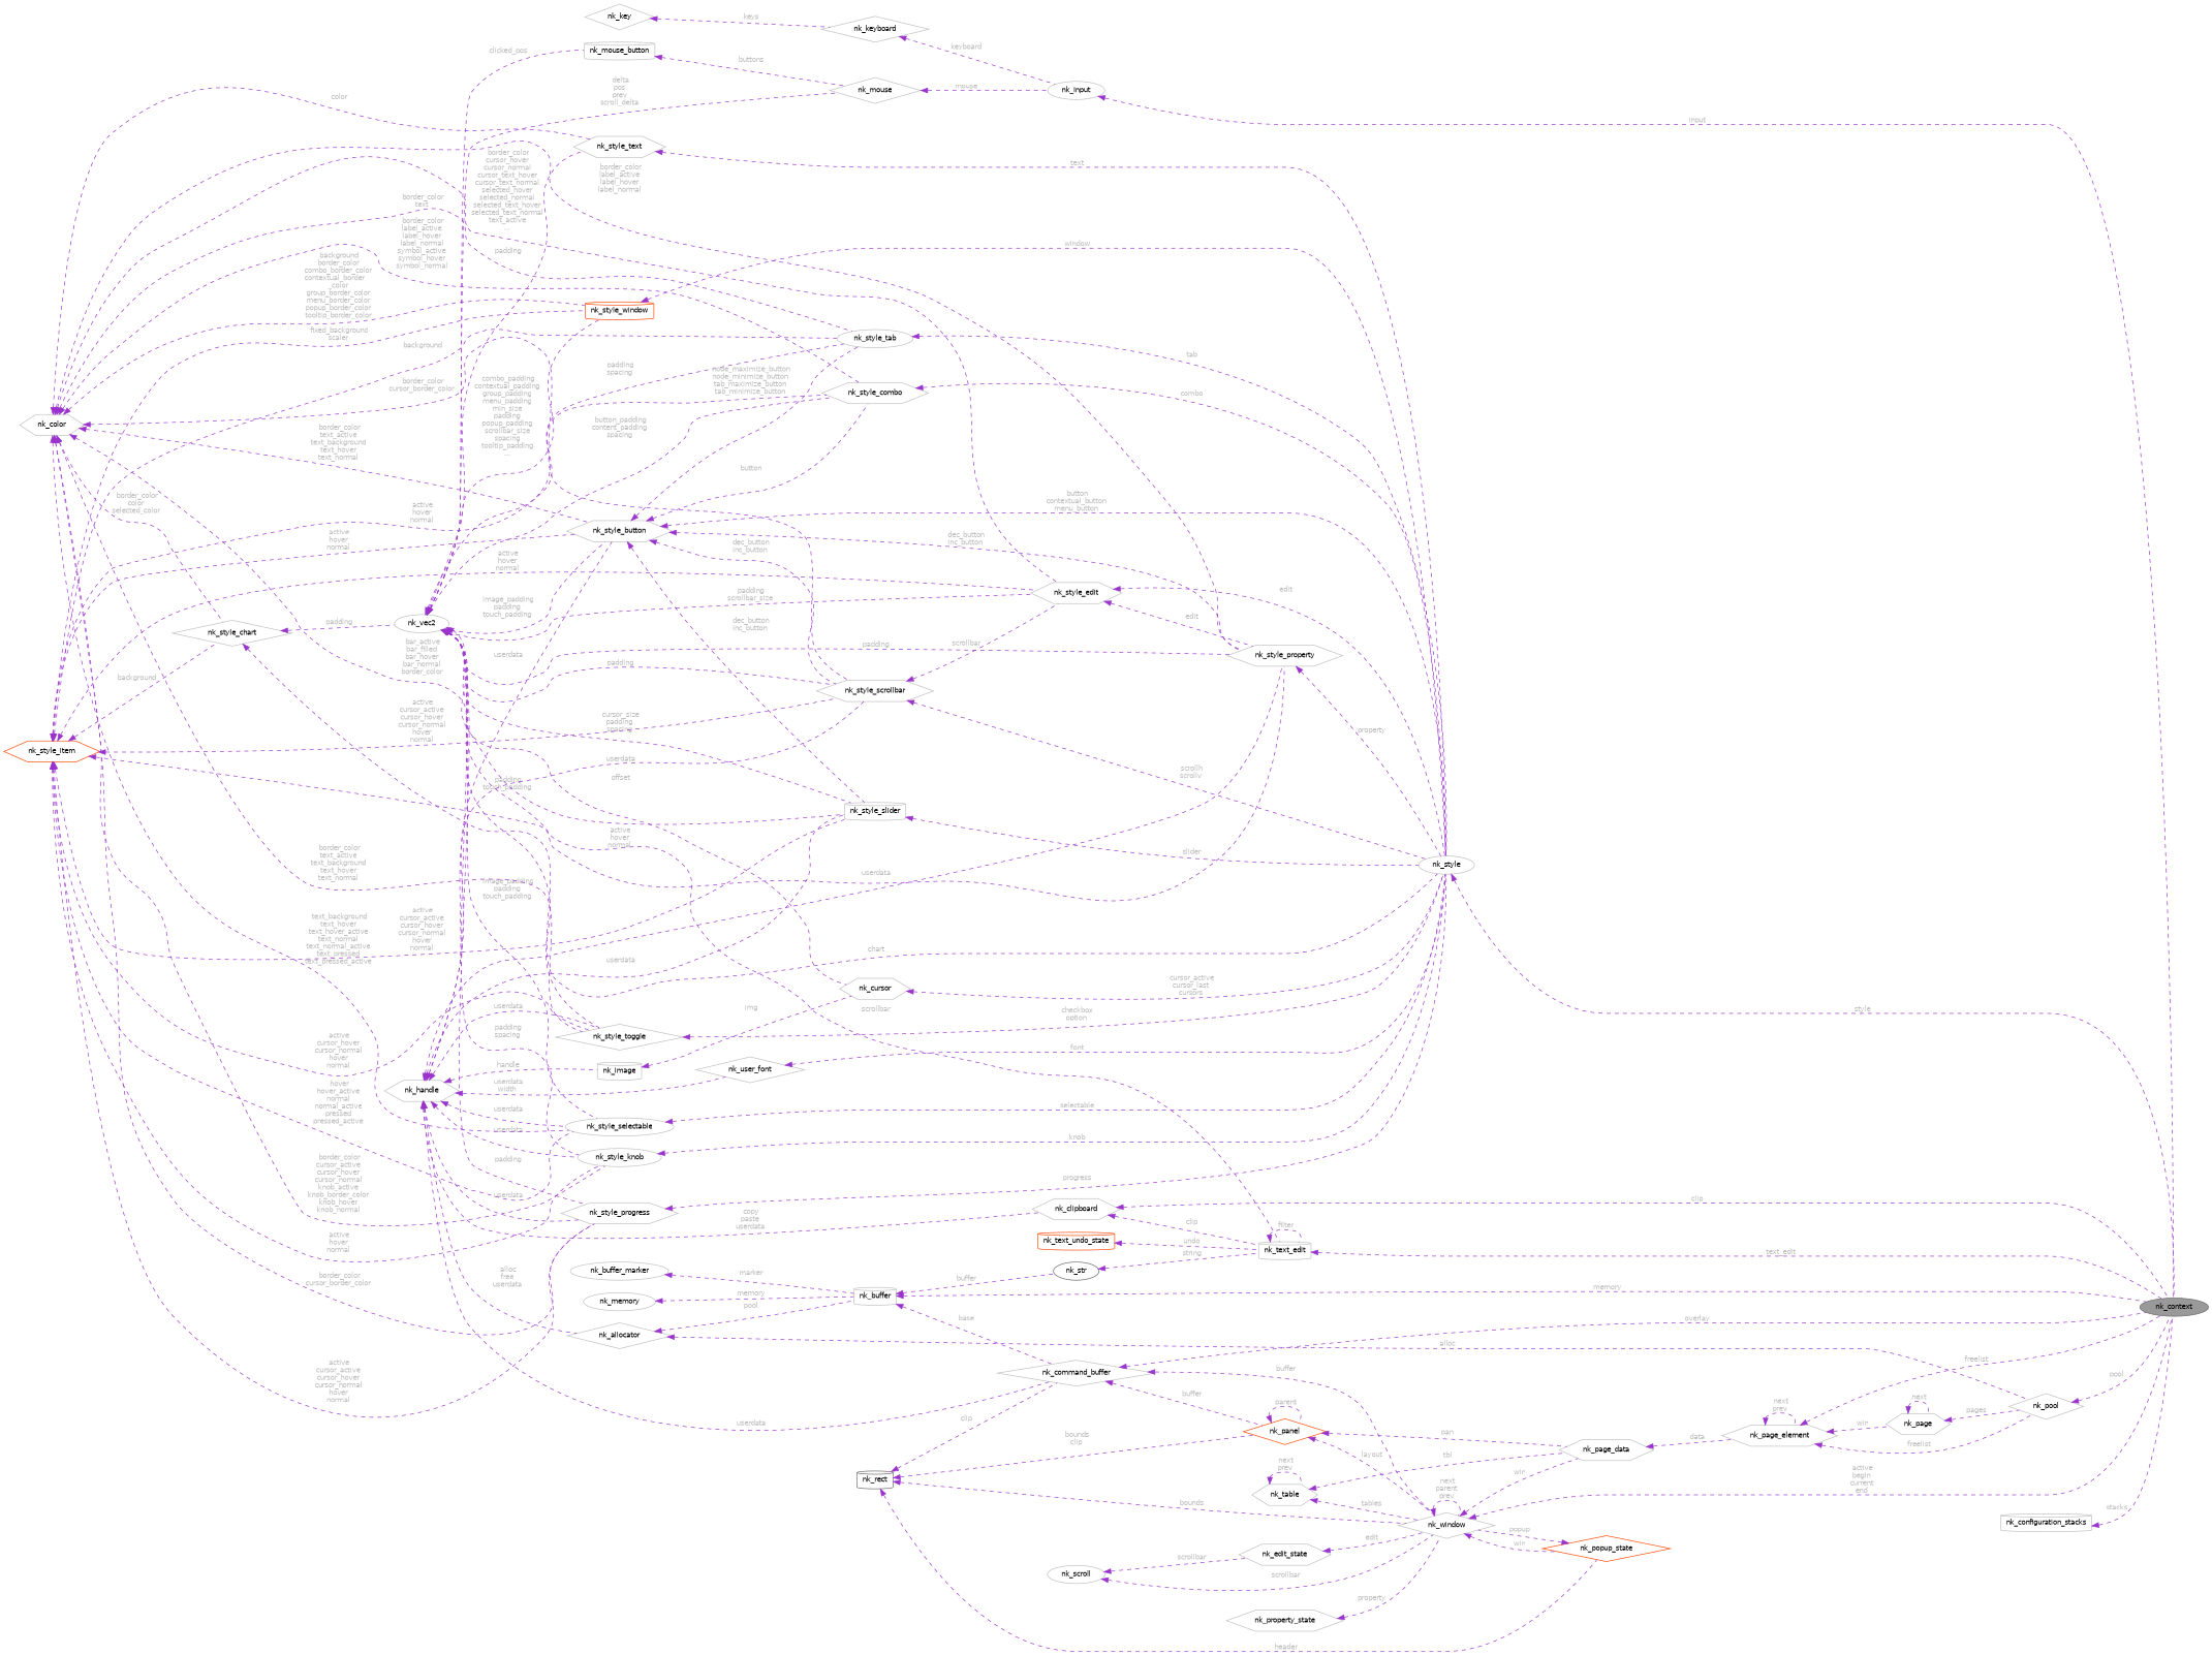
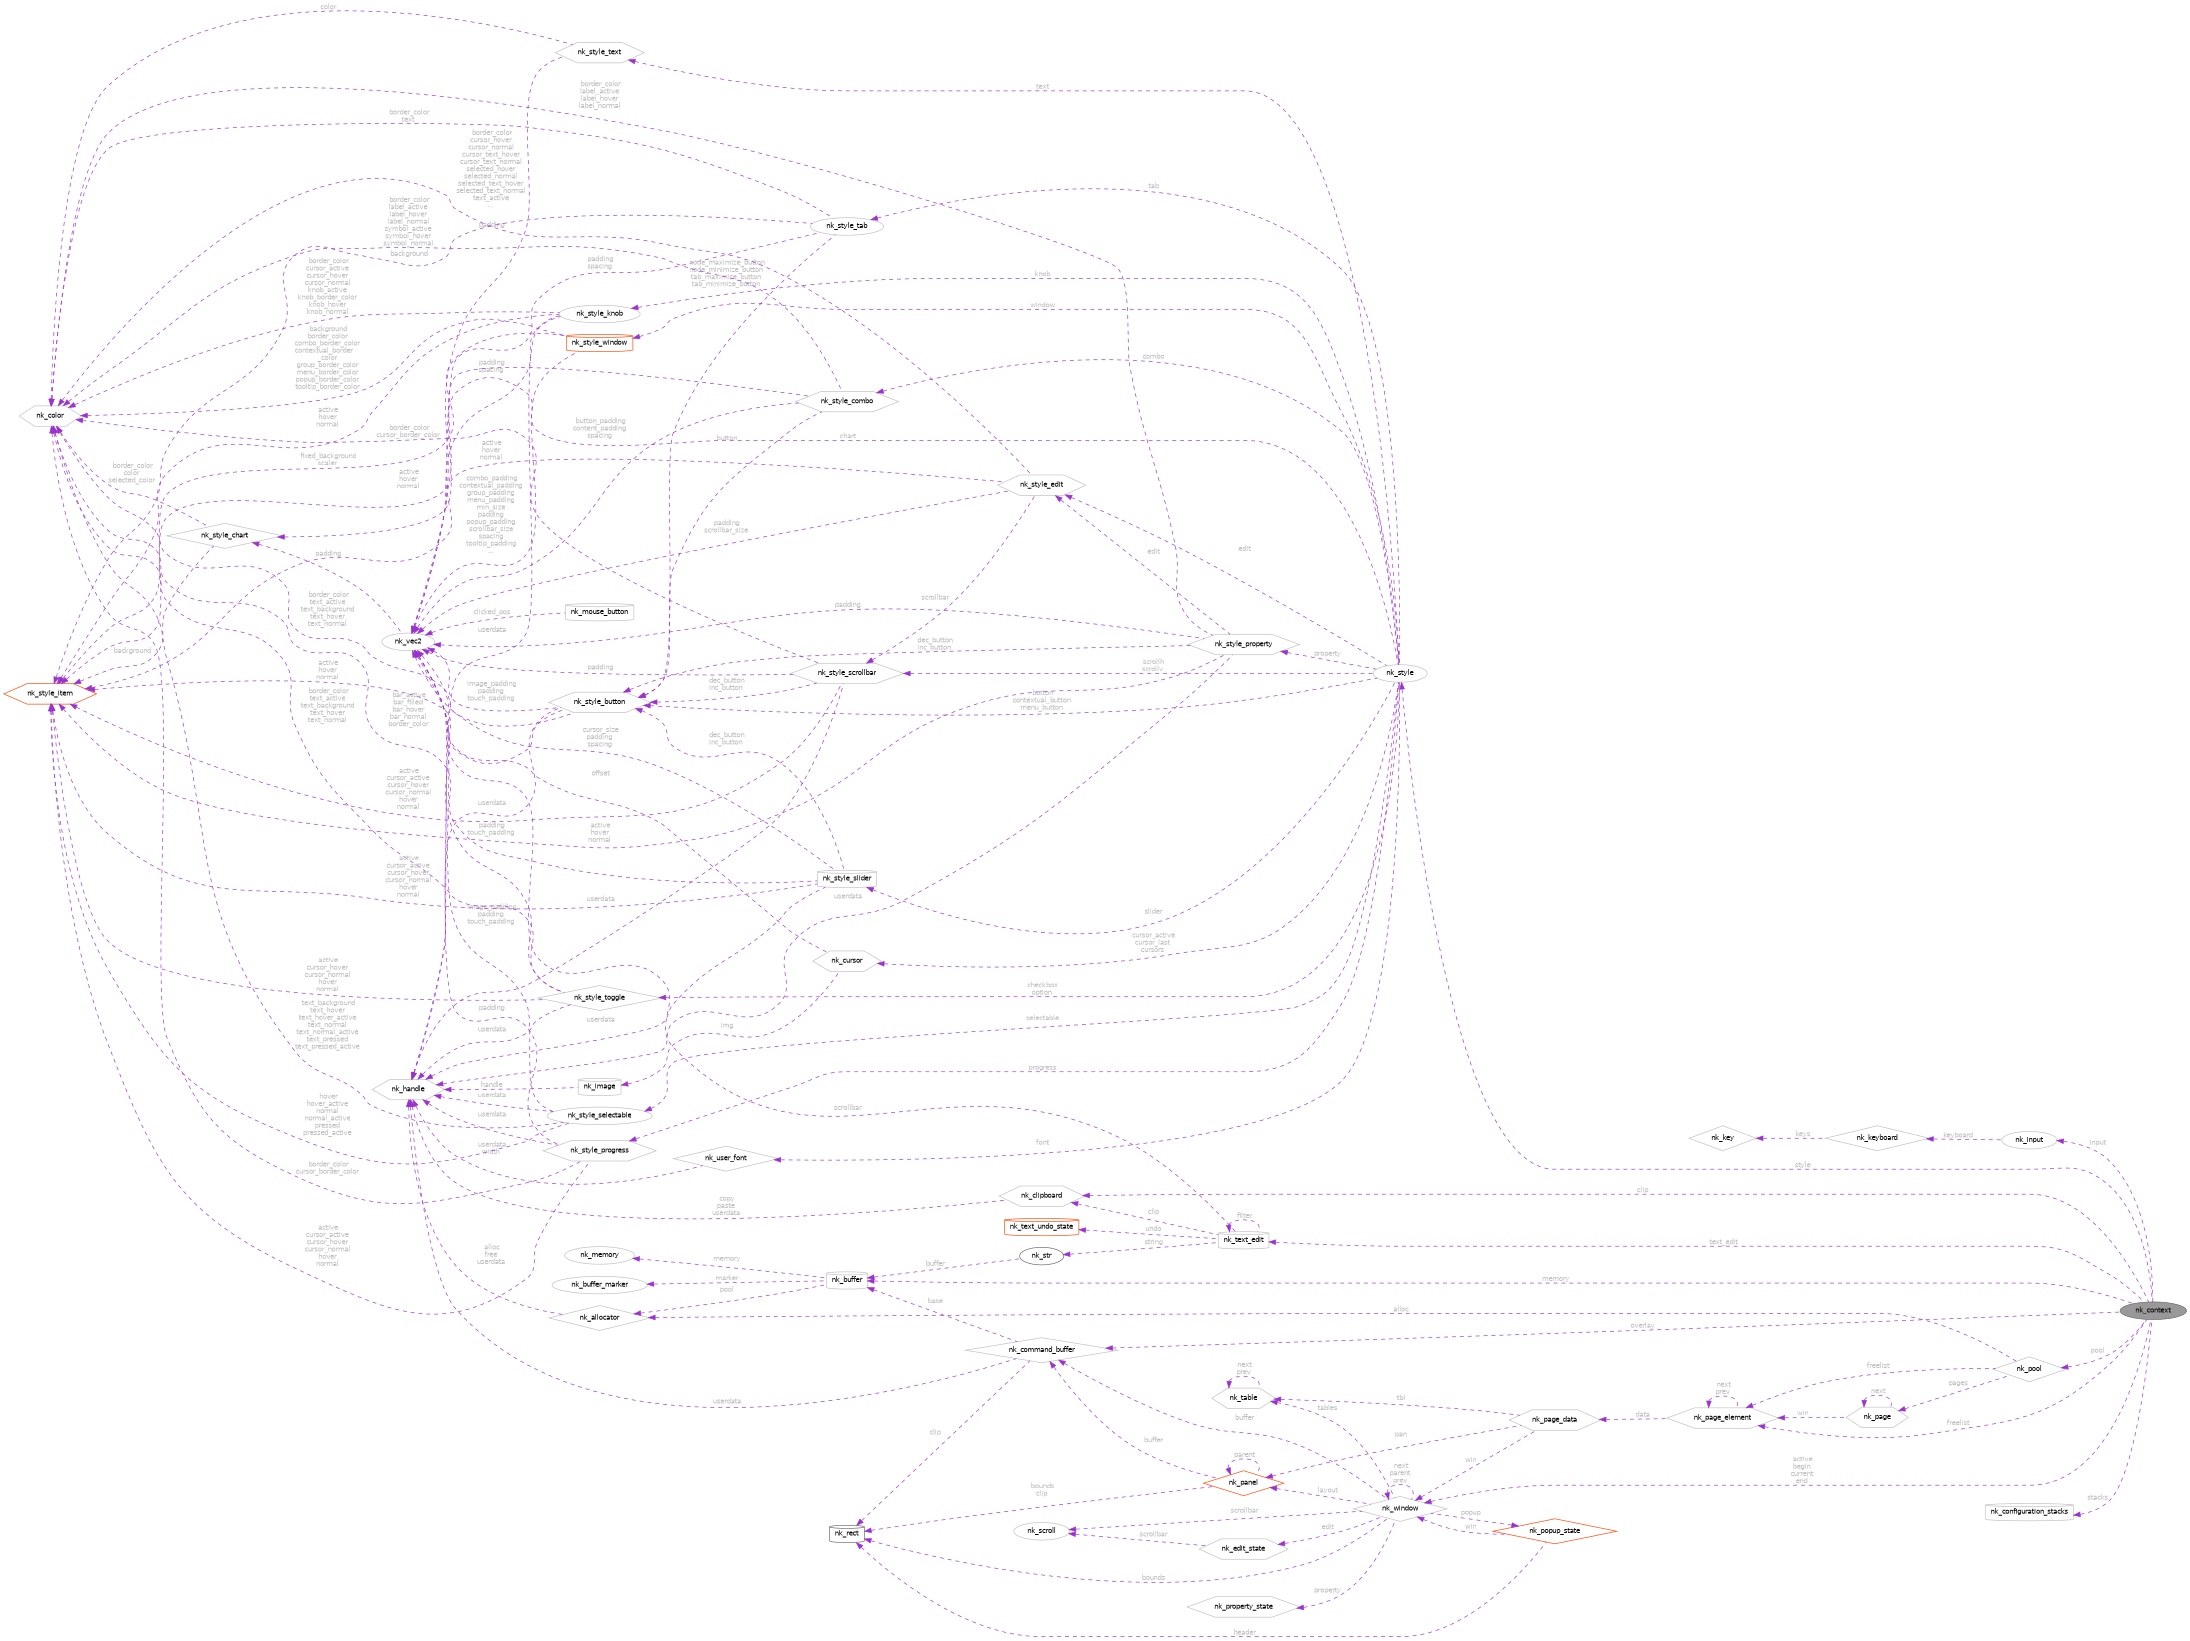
  digraph {
    rankdir=LR
    node [color=grey75 fillcolor=white fontname=Helvetica fontsize=10 shape=hexagon style=filled]
    edge [color=darkorchid3 dir=back fontcolor=grey fontname=Helvetica fontsize=10 labelfontname=Helvetica labelfontsize=10 style=dashed]
    n1 [color=gray40 fillcolor=grey60 fontcolor=black height=0.2 label=nk_context shape=ellipse width=0.4]
    n2 [height=0.2 label=nk_input shape=ellipse width=0.4]
    n3 [height=0.2 label=nk_keyboard shape=diamond width=0.4]
    n4 [height=0.2 label=nk_key shape=diamond width=0.4]
-   n5 [height=0.2 label=nk_mouse shape=diamond width=0.4]
    n6 [height=0.2 label=nk_mouse_button shape=cylinder width=0.4]
    n7 [height=0.2 label=nk_vec2 shape=ellipse width=0.4]
    n8 [height=0.2 label=nk_cursor width=0.4]
    n9 [height=0.2 label=nk_style_text width=0.4]
    n10 [height=0.2 label=nk_style_button width=0.4]
    n11 [height=0.2 label=nk_style_toggle shape=diamond width=0.4]
    n12 [height=0.2 label=nk_style_selectable shape=ellipse width=0.4]
    n13 [height=0.2 label=nk_style_slider shape=cylinder width=0.4]
    n14 [height=0.2 label=nk_style_knob shape=ellipse width=0.4]
    n15 [height=0.2 label=nk_style_progress width=0.4]
    n16 [height=0.2 label=nk_style_property width=0.4]
    n17 [height=0.2 label=nk_style_edit width=0.4]
    n18 [height=0.2 label=nk_style_scrollbar width=0.4]
    n19 [height=0.2 label=nk_style_tab shape=ellipse width=0.4]
    n20 [height=0.2 label=nk_style_combo width=0.4]
    n21 [color=orangered height=0.2 label=nk_style_window shape=cylinder width=0.4]
    n22 [height=0.2 label=nk_text_edit shape=cylinder width=0.4]
    n23 [height=0.2 label=nk_style shape=ellipse width=0.4]
    n24 [height=0.2 label=nk_style_chart shape=diamond width=0.4]
    n25 [height=0.2 label=nk_user_font shape=diamond width=0.4]
    n26 [height=0.2 label=nk_handle width=0.4]
    n27 [height=0.2 label=nk_image shape=cylinder width=0.4]
    n28 [height=0.2 label=nk_allocator shape=diamond width=0.4]
    n29 [height=0.2 label=nk_clipboard width=0.4]
    n30 [height=0.2 label=nk_command_buffer shape=diamond width=0.4]
    n31 [height=0.2 label=nk_buffer shape=cylinder width=0.4]
    n32 [height=0.2 label=nk_pool shape=diamond width=0.4]
    n33 [color=orangered height=0.2 label=nk_panel shape=diamond width=0.4]
    n34 [height=0.2 label=nk_window shape=diamond width=0.4]
    n35 [height=0.2 label=nk_color width=0.4]
    n36 [color=orangered height=0.2 label=nk_style_item width=0.4]
    n37 [color=gray40 height=0.2 label=nk_str shape=ellipse width=0.4]
    n38 [height=0.2 label=nk_buffer_marker shape=ellipse width=0.4]
    n39 [height=0.2 label=nk_memory shape=ellipse width=0.4]
    n40 [height=0.2 label=nk_configuration_stacks shape=cylinder width=0.4]
    n41 [color=orangered height=0.2 label=nk_text_undo_state shape=cylinder width=0.4]
    n42 [height=0.2 label=nk_page_data width=0.4]
    n43 [color=orangered height=0.2 label=nk_popup_state shape=diamond width=0.4]
    n44 [color=gray40 height=0.2 label=nk_rect shape=cylinder width=0.4]
    n45 [height=0.2 label=nk_page width=0.4]
    n46 [height=0.2 label=nk_page_element width=0.4]
    n47 [height=0.2 label=nk_table width=0.4]
    n48 [height=0.2 label=nk_scroll shape=ellipse width=0.4]
    n49 [height=0.2 label=nk_edit_state width=0.4]
    n50 [height=0.2 label=nk_property_state width=0.4]
    n2 -> n1 [label=" input"]
    n3 -> n2 [label=" keyboard"]
    n4 -> n3 [label=" keys"]
-   n5 -> n2 [label=" mouse"]
-   n6 -> n5 [label=" buttons"]
-   n7 -> n5 [label=" delta\npos\nprev\nscroll_delta"]
    n7 -> n6 [label=" clicked_pos"]
    n7 -> n8 [label=" offset"]
    n7 -> n9 [label=" padding"]
    n7 -> n10 [label=" image_padding\npadding\ntouch_padding"]
    n7 -> n11 [label=" padding\ntouch_padding"]
    n7 -> n12 [label=" image_padding\npadding\ntouch_padding"]
    n7 -> n13 [label=" cursor_size\npadding\nspacing"]
    n7 -> n14 [label=" padding\nspacing"]
    n7 -> n15 [label=" padding"]
    n7 -> n16 [label=" padding"]
    n7 -> n17 [label=" padding\nscrollbar_size"]
    n7 -> n18 [label=" padding"]
    n7 -> n19 [label=" padding\nspacing"]
    n7 -> n20 [label=" button_padding\ncontent_padding\nspacing"]
    n7 -> n21 [label=" combo_padding\ncontextual_padding\ngroup_padding\nmenu_padding\nmin_size\npadding\npopup_padding\nscrollbar_size\nspacing\ntooltip_padding\n..."]
    n7 -> n22 [label=" scrollbar"]
    n8 -> n23 [label=" cursor_active\ncursor_last\ncursors"]
    n9 -> n23 [label=" text"]
    n10 -> n13 [label=" dec_button\ninc_button"]
    n10 -> n16 [label=" dec_button\ninc_button"]
    n10 -> n18 [label=" dec_button\ninc_button"]
    n10 -> n19 [label=" node_maximize_button\nnode_minimize_button\ntab_maximize_button\ntab_minimize_button"]
    n10 -> n20 [label=" button"]
    n10 -> n23 [label=" button\ncontextual_button\nmenu_button"]
    n11 -> n23 [label=" checkbox\noption"]
    n12 -> n23 [label=" selectable"]
    n13 -> n23 [label=" slider"]
    n14 -> n23 [label=" knob"]
    n15 -> n23 [label=" progress"]
    n16 -> n23 [label=" property"]
    n17 -> n16 [label=" edit"]
    n17 -> n23 [label=" edit"]
    n18 -> n17 [label=" scrollbar"]
    n18 -> n23 [label=" scrollh\nscrollv"]
    n19 -> n23 [label=" tab"]
    n20 -> n23 [label=" combo"]
    n21 -> n23 [label=" window"]
    n22 -> n1 [label=" text_edit"]
    n22 -> n22 [label=" filter"]
    n23 -> n1 [label=" style"]
    n24 -> n7 [label=" padding"]
    n24 -> n23 [label=" chart"]
    n25 -> n23 [label=" font"]
    n26 -> n10 [label=" userdata"]
    n26 -> n11 [label=" userdata"]
    n26 -> n12 [label=" userdata"]
    n26 -> n13 [label=" userdata"]
    n26 -> n14 [label=" userdata"]
    n26 -> n15 [label=" userdata"]
    n26 -> n16 [label=" userdata"]
    n26 -> n18 [label=" userdata"]
    n26 -> n25 [label=" userdata\nwidth"]
    n26 -> n27 [label=" handle"]
    n26 -> n28 [label=" alloc\nfree\nuserdata"]
    n26 -> n29 [label=" copy\npaste\nuserdata"]
    n26 -> n30 [label=" userdata"]
    n27 -> n8 [label=" img"]
    n28 -> n31 [label=" pool"]
    n28 -> n32 [label=" alloc"]
    n29 -> n1 [label=" clip"]
    n29 -> n22 [label=" clip"]
    n30 -> n1 [label=" overlay"]
    n30 -> n33 [label=" buffer"]
    n30 -> n34 [label=" buffer"]
    n31 -> n1 [label=" memory"]
    n31 -> n30 [label=" base"]
    n31 -> n37 [label=" buffer"]
    n32 -> n1 [label=" pool"]
    n33 -> n33 [label=" parent"]
    n33 -> n34 [label=" layout"]
    n33 -> n42 [label=" pan"]
    n34 -> n1 [label=" active\nbegin\ncurrent\nend"]
    n34 -> n34 [label=" next\nparent\nprev"]
    n34 -> n42 [label=" win"]
    n34 -> n43 [label=" win"]
    n35 -> n9 [label=" color"]
    n35 -> n10 [label=" border_color\ntext_active\ntext_background\ntext_hover\ntext_normal"]
    n35 -> n11 [label=" border_color\ntext_active\ntext_background\ntext_hover\ntext_normal"]
    n35 -> n12 [label=" text_background\ntext_hover\ntext_hover_active\ntext_normal\ntext_normal_active\ntext_pressed\ntext_pressed_active"]
    n35 -> n13 [label=" bar_active\nbar_filled\nbar_hover\nbar_normal\nborder_color"]
    n35 -> n14 [label=" border_color\ncursor_active\ncursor_hover\ncursor_normal\nknob_active\nknob_border_color\nknob_hover\nknob_normal"]
    n35 -> n15 [label=" border_color\ncursor_border_color"]
    n35 -> n16 [label=" border_color\nlabel_active\nlabel_hover\nlabel_normal"]
    n35 -> n17 [label=" border_color\ncursor_hover\ncursor_normal\ncursor_text_hover\ncursor_text_normal\nselected_hover\nselected_normal\nselected_text_hover\nselected_text_normal\ntext_active\n..."]
    n35 -> n18 [label=" border_color\ncursor_border_color"]
    n35 -> n19 [label=" border_color\ntext"]
    n35 -> n20 [label=" border_color\nlabel_active\nlabel_hover\nlabel_normal\nsymbol_active\nsymbol_hover\nsymbol_normal"]
    n35 -> n21 [label=" background\nborder_color\ncombo_border_color\ncontextual_border\l_color\ngroup_border_color\nmenu_border_color\npopup_border_color\ntooltip_border_color"]
    n35 -> n24 [label=" border_color\ncolor\nselected_color"]
    n36 -> n10 [label=" active\nhover\nnormal"]
    n36 -> n11 [label=" active\ncursor_hover\ncursor_normal\nhover\nnormal"]
    n36 -> n12 [label=" hover\nhover_active\nnormal\nnormal_active\npressed\npressed_active"]
    n36 -> n13 [label=" active\ncursor_active\ncursor_hover\ncursor_normal\nhover\nnormal"]
    n36 -> n14 [label=" active\nhover\nnormal"]
    n36 -> n15 [label=" active\ncursor_active\ncursor_hover\ncursor_normal\nhover\nnormal"]
    n36 -> n16 [label=" active\nhover\nnormal"]
    n36 -> n17 [label=" active\nhover\nnormal"]
    n36 -> n18 [label=" active\ncursor_active\ncursor_hover\ncursor_normal\nhover\nnormal"]
    n36 -> n19 [label=" background"]
    n36 -> n20 [label=" active\nhover\nnormal"]
    n36 -> n21 [label=" fixed_background\nscaler"]
    n36 -> n24 [label=" background"]
    n37 -> n22 [label=" string"]
    n38 -> n31 [label=" marker"]
    n39 -> n31 [label=" memory"]
    n40 -> n1 [label=" stacks"]
    n41 -> n22 [label=" undo"]
    n42 -> n46 [label=" data"]
    n43 -> n34 [label=" popup"]
    n44 -> n30 [label=" clip"]
    n44 -> n33 [label=" bounds\nclip"]
    n44 -> n34 [label=" bounds"]
    n44 -> n43 [label=" header"]
    n45 -> n32 [label=" pages"]
    n45 -> n45 [label=" next"]
    n46 -> n1 [label=" freelist"]
    n46 -> n32 [label=" freelist"]
    n46 -> n45 [label=" win"]
    n46 -> n46 [label=" next\nprev"]
    n47 -> n34 [label=" tables"]
    n47 -> n42 [label=" tbl"]
    n47 -> n47 [label=" next\nprev"]
    n48 -> n34 [label=" scrollbar"]
    n48 -> n49 [label=" scrollbar"]
    n49 -> n34 [label=" edit"]
    n50 -> n34 [label=" property"]
  }
